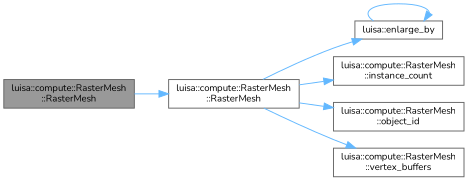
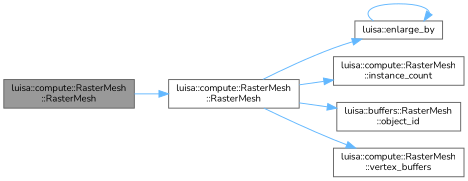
  digraph {
    fontname=Nunito
    rankdir=LR
    node [color=grey40 fillcolor=white fontname=Nunito fontsize=10 shape=box style=filled]
    edge [color=steelblue1 fontname=Nunito fontsize=10 labelfontname=Helvetica labelfontsize=10 style=solid]
    n1 [color=gray40 fillcolor=grey60 fontcolor=black height=0.2 label="luisa::compute::RasterMesh\l::RasterMesh" width=0.4]
    n2 [height=0.2 label="luisa::compute::RasterMesh\l::RasterMesh" width=0.4]
    n3 [height=0.2 label="luisa::enlarge_by" width=0.4]
    n4 [height=0.2 label="luisa::compute::RasterMesh\l::instance_count" width=0.4]
-   n5 [height=0.2 label="luisa::compute::RasterMesh\l::object_id" width=0.4]
+   n5 [height=0.2 label="luisa::buffers::RasterMesh\l::object_id" width=0.4]
    n6 [height=0.2 label="luisa::compute::RasterMesh\l::vertex_buffers" width=0.4]
    n1 -> n2
    n2 -> n3
    n2 -> n4
    n2 -> n5
    n2 -> n6
    n3 -> n3
  }
